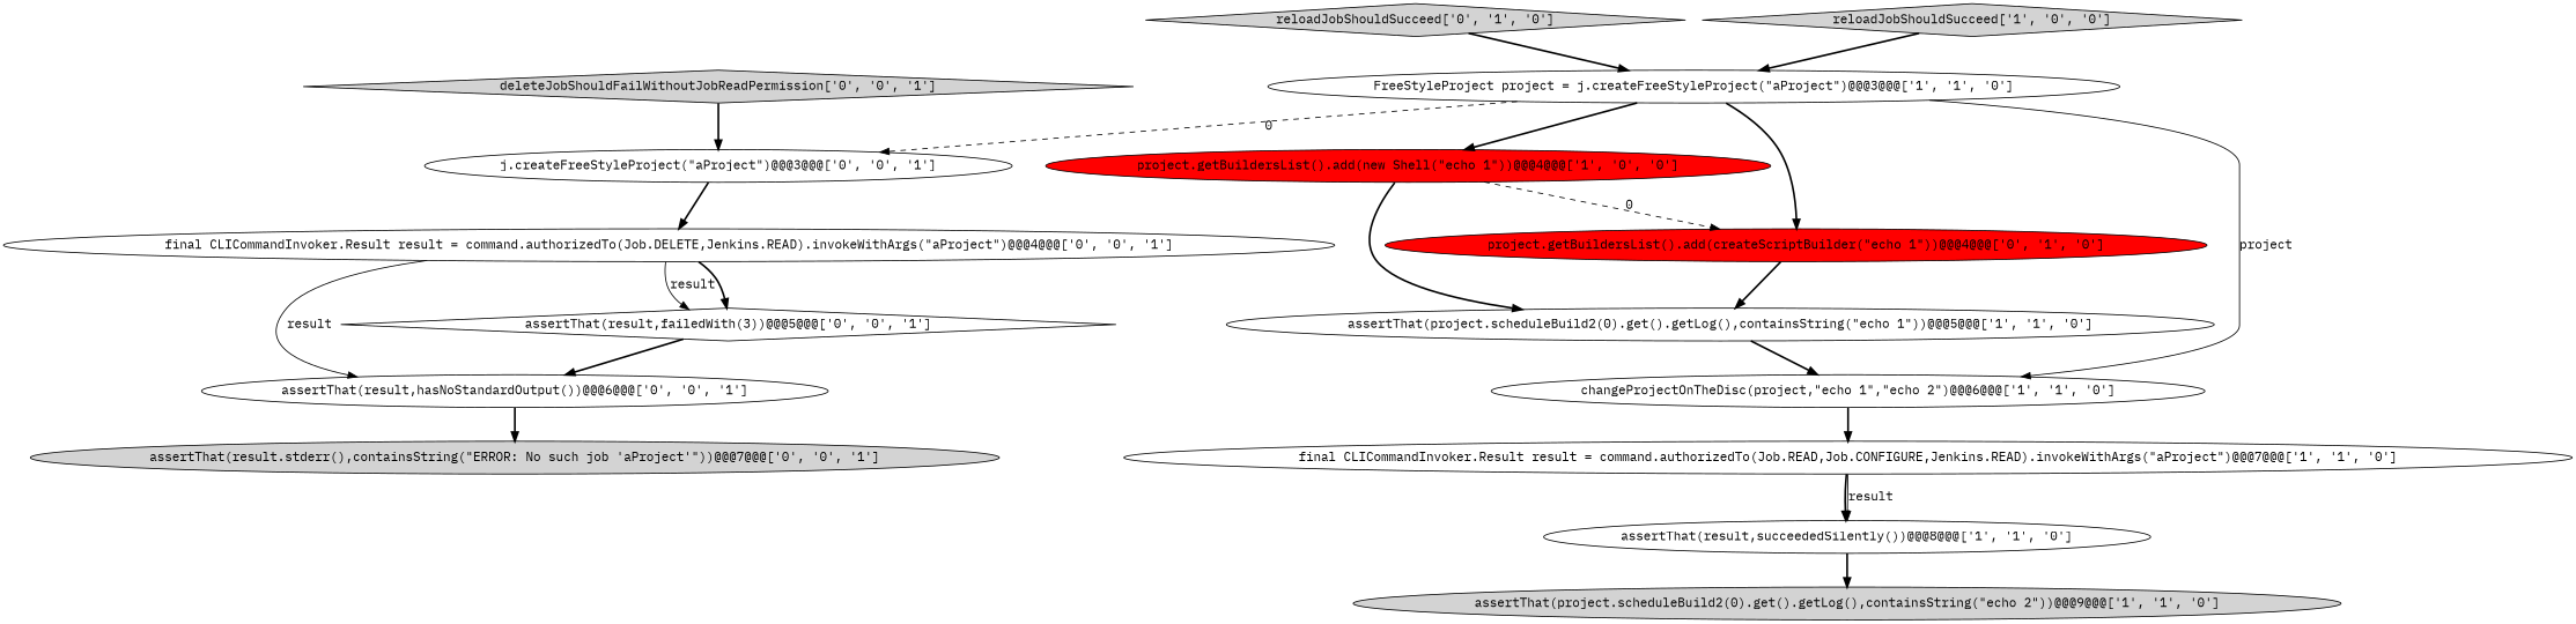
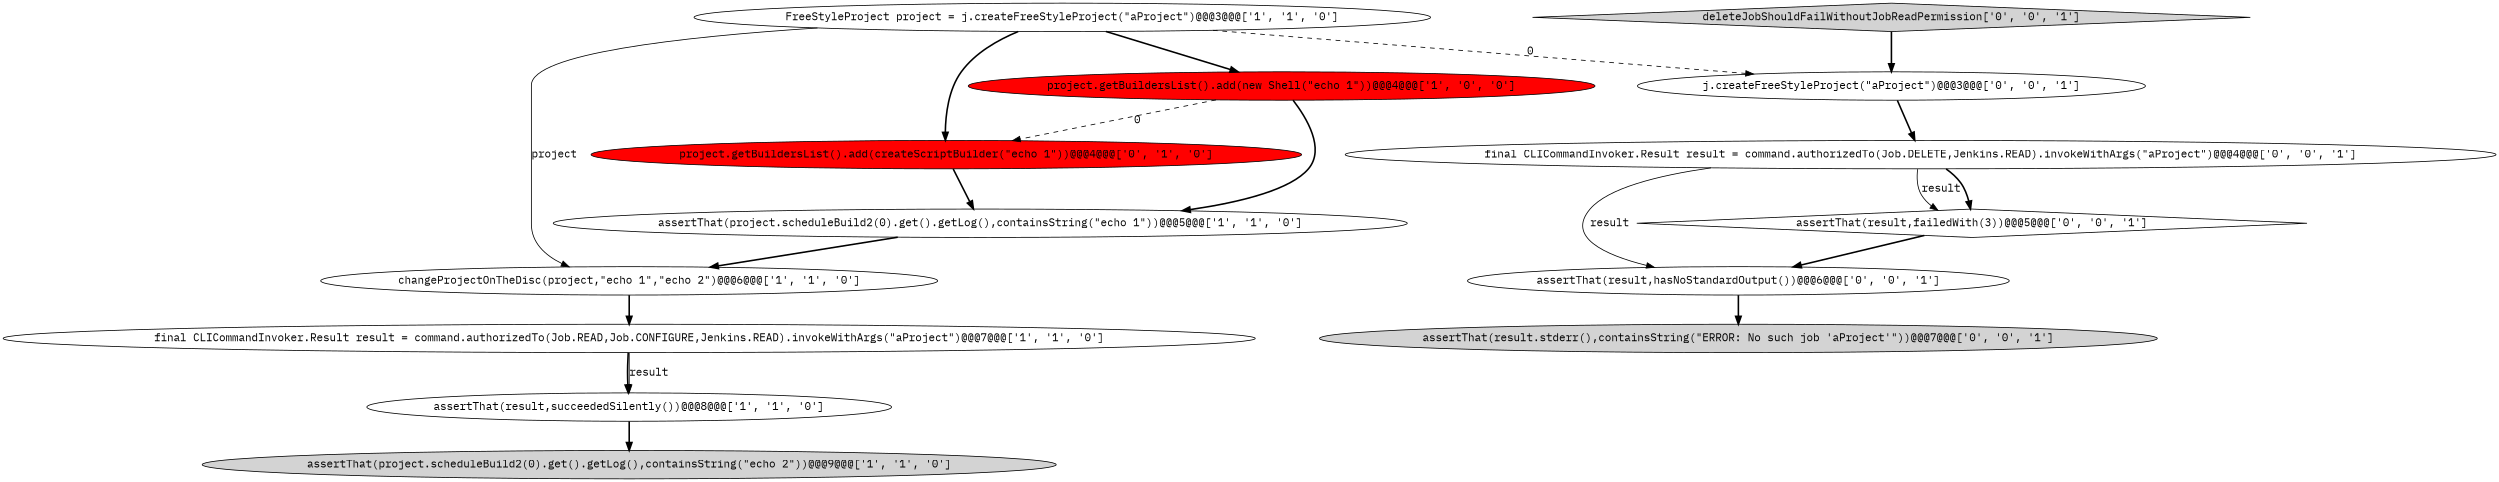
  digraph {
    fontname="IBM Plex Mono"
    node [fillcolor=white fontname="IBM Plex Mono" shape=ellipse style=filled]
    edge [fontname="IBM Plex Mono" style=bold]
    n1 [fillcolor=lightgray label="assertThat(project.scheduleBuild2(0).get().getLog(),containsString(\"echo 2\"))@@@9@@@['1', '1', '0']"]
    n2 [fillcolor=red label="project.getBuildersList().add(createScriptBuilder(\"echo 1\"))@@@4@@@['0', '1', '0']"]
    n3 [label="assertThat(project.scheduleBuild2(0).get().getLog(),containsString(\"echo 1\"))@@@5@@@['1', '1', '0']"]
    n4 [label="changeProjectOnTheDisc(project,\"echo 1\",\"echo 2\")@@@6@@@['1', '1', '0']"]
    n5 [fillcolor=red label="project.getBuildersList().add(new Shell(\"echo 1\"))@@@4@@@['1', '0', '0']"]
    n6 [label="assertThat(result,succeededSilently())@@@8@@@['1', '1', '0']"]
    n7 [label="final CLICommandInvoker.Result result = command.authorizedTo(Job.DELETE,Jenkins.READ).invokeWithArgs(\"aProject\")@@@4@@@['0', '0', '1']"]
    n8 [label="assertThat(result,hasNoStandardOutput())@@@6@@@['0', '0', '1']"]
    n9 [label="assertThat(result,failedWith(3))@@@5@@@['0', '0', '1']" shape=diamond]
    n10 [fillcolor=lightgray label="assertThat(result.stderr(),containsString(\"ERROR: No such job 'aProject'\"))@@@7@@@['0', '0', '1']"]
    n11 [label="final CLICommandInvoker.Result result = command.authorizedTo(Job.READ,Job.CONFIGURE,Jenkins.READ).invokeWithArgs(\"aProject\")@@@7@@@['1', '1', '0']"]
-   n12 [fillcolor=lightgray label="reloadJobShouldSucceed['0', '1', '0']" shape=diamond]
    n13 [label="FreeStyleProject project = j.createFreeStyleProject(\"aProject\")@@@3@@@['1', '1', '0']"]
    n14 [label="j.createFreeStyleProject(\"aProject\")@@@3@@@['0', '0', '1']"]
    n15 [fillcolor=lightgray label="deleteJobShouldFailWithoutJobReadPermission['0', '0', '1']" shape=diamond]
-   n16 [fillcolor=lightgray label="reloadJobShouldSucceed['1', '0', '0']" shape=diamond]
    n2 -> n3
    n3 -> n4
    n4 -> n11
    n5 -> n2 [label=0 style=dashed]
    n5 -> n3
    n6 -> n1
    n7 -> n8 [label=result style=solid]
    n7 -> n9 [label=result style=solid]
    n7 -> n9
    n8 -> n10
    n9 -> n8
    n11 -> n6
    n11 -> n6 [label=result style=solid]
-   n12 -> n13
    n13 -> n2
    n13 -> n4 [label=project style=solid]
    n13 -> n5
    n13 -> n14 [label=0 style=dashed]
    n14 -> n7
    n15 -> n14
-   n16 -> n13
  }
